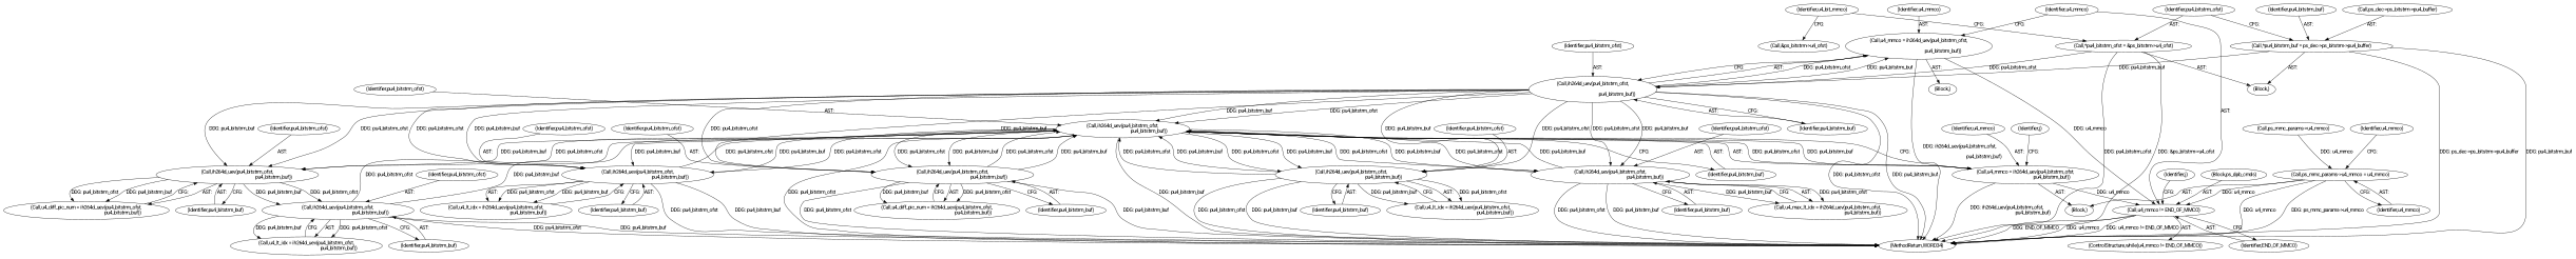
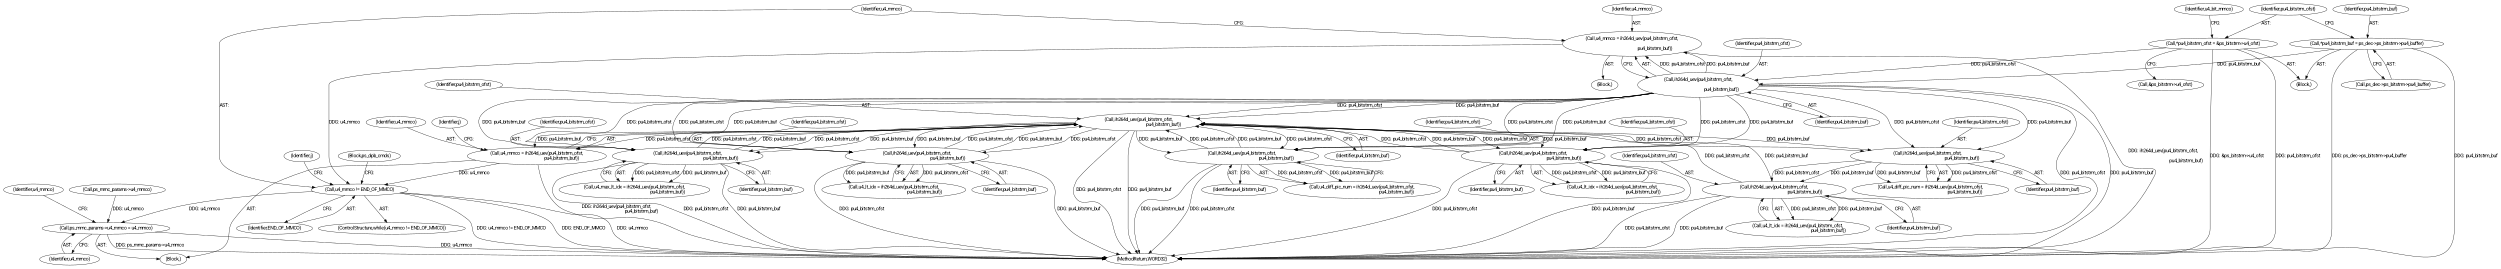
  digraph {
    fontname=Roboto
    node [fontname=Roboto]
    edge [fontname=Roboto]
    n1 [label="(Call,ps_mmc_params->u4_mmco = u4_mmco)"]
    n2 [label="(Identifier,u4_mmco)"]
-   n3 [label="(MethodReturn,WORD34)"]
+   n3 [label="(MethodReturn,WORD32)"]
    n4 [label="(Block,)"]
    n5 [label="(Call,u4_mmco != END_OF_MMCO)"]
    n6 [label="(Identifier,END_OF_MMCO)"]
    n7 [label="(ControlStructure,while(u4_mmco != END_OF_MMCO))"]
    n8 [label="(Call,u4_mmco = ih264d_uev(pu4_bitstrm_ofst,\n\n                                      pu4_bitstrm_buf))"]
    n9 [label="(Call,ih264d_uev(pu4_bitstrm_ofst,\n\n                                      pu4_bitstrm_buf))"]
    n10 [label="(Block,)"]
    n11 [label="(Call,ih264d_uev(pu4_bitstrm_ofst,\n                                         pu4_bitstrm_buf))"]
    n12 [label="(Call,ih264d_uev(pu4_bitstrm_ofst,\n                                                         pu4_bitstrm_buf))"]
    n13 [label="(Call,ih264d_uev(pu4_bitstrm_ofst,\n                                                   pu4_bitstrm_buf))"]
    n14 [label="(Call,ih264d_uev(pu4_bitstrm_ofst,\n                                                         pu4_bitstrm_buf))"]
    n15 [label="(Call,ih264d_uev(pu4_bitstrm_ofst,\n                                                   pu4_bitstrm_buf))"]
    n16 [label="(Call,ih264d_uev(pu4_bitstrm_ofst,\n                                                       pu4_bitstrm_buf))"]
    n17 [label="(Identifier,pu4_bitstrm_buf)"]
    n18 [label="(Call,u4_mmco = ih264d_uev(pu4_bitstrm_ofst,\n                                         pu4_bitstrm_buf))"]
    n19 [label="(Identifier,pu4_bitstrm_buf)"]
    n20 [label="(Call,ih264d_uev(pu4_bitstrm_ofst,\n                                                   pu4_bitstrm_buf))"]
    n21 [label="(Call,u4_diff_pic_num = ih264d_uev(pu4_bitstrm_ofst,\n                                                         pu4_bitstrm_buf))"]
    n22 [label="(Identifier,pu4_bitstrm_buf)"]
    n23 [label="(Call,u4_lt_idx = ih264d_uev(pu4_bitstrm_ofst,\n                                                   pu4_bitstrm_buf))"]
    n24 [label="(Identifier,pu4_bitstrm_buf)"]
    n25 [label="(Call,u4_diff_pic_num = ih264d_uev(pu4_bitstrm_ofst,\n                                                         pu4_bitstrm_buf))"]
    n26 [label="(Identifier,pu4_bitstrm_buf)"]
    n27 [label="(Identifier,pu4_bitstrm_buf)"]
    n28 [label="(Call,u4_lt_idx = ih264d_uev(pu4_bitstrm_ofst,\n                                                   pu4_bitstrm_buf))"]
    n29 [label="(Identifier,pu4_bitstrm_buf)"]
    n30 [label="(Call,u4_max_lt_idx = ih264d_uev(pu4_bitstrm_ofst,\n                                                       pu4_bitstrm_buf))"]
    n31 [label="(Call,*pu4_bitstrm_ofst = &ps_bitstrm->u4_ofst)"]
    n32 [label="(Block,)"]
    n33 [label="(Call,&ps_bitstrm->u4_ofst)"]
    n34 [label="(Call,*pu4_bitstrm_buf = ps_dec->ps_bitstrm->pu4_buffer)"]
    n35 [label="(Call,ps_dec->ps_bitstrm->pu4_buffer)"]
    n36 [label="(Identifier,pu4_bitstrm_buf)"]
    n37 [label="(Call,u4_lt_idx = ih264d_uev(pu4_bitstrm_ofst,\n                                                   pu4_bitstrm_buf))"]
    n38 [label="(Identifier,j)"]
    n39 [label="(Identifier,pu4_bitstrm_ofst)"]
    n40 [label="(Identifier,u4_mmco)"]
    n41 [label="(Identifier,pu4_bitstrm_ofst)"]
    n42 [label="(Identifier,pu4_bitstrm_ofst)"]
    n43 [label="(Call,ps_mmc_params->u4_mmco)"]
    n44 [label="(Identifier,u4_bit_mmco)"]
    n45 [label="(Identifier,pu4_bitstrm_buf)"]
    n46 [label="(Identifier,u4_mmco)"]
    n47 [label="(Identifier,pu4_bitstrm_ofst)"]
    n48 [label="(Identifier,u4_mmco)"]
    n49 [label="(Identifier,pu4_bitstrm_ofst)"]
    n50 [label="(Identifier,j)"]
    n51 [label="(Identifier,pu4_bitstrm_ofst)"]
    n52 [label="(Identifier,pu4_bitstrm_ofst)"]
    n53 [label="(Identifier,u4_mmco)"]
    n54 [label="(Identifier,pu4_bitstrm_ofst)"]
    n55 [label="(Block,ps_dpb_cmds)"]
    n56 [label="(Identifier,pu4_bitstrm_ofst)"]
    n1 -> n2 [label="CFG: "]
    n1 -> n3 [label="DDG: ps_mmc_params->u4_mmco"]
    n1 -> n3 [label="DDG: u4_mmco"]
    n1 -> n4 [label="AST: "]
    n2 -> n1 [label="AST: "]
-   n1 -> n5 [label="DDG: u4_mmco"]
+   n5 -> n1 [label="DDG: u4_mmco"]
    n5 -> n3 [label="DDG: END_OF_MMCO"]
    n5 -> n3 [label="DDG: u4_mmco"]
    n5 -> n3 [label="DDG: u4_mmco != END_OF_MMCO"]
    n5 -> n6 [label="CFG: "]
    n5 -> n7 [label="AST: "]
    n6 -> n5 [label="AST: "]
    n8 -> n3 [label="DDG: ih264d_uev(pu4_bitstrm_ofst,\n\n                                      pu4_bitstrm_buf)"]
    n8 -> n5 [label="DDG: u4_mmco"]
    n8 -> n9 [label="CFG: "]
    n8 -> n10 [label="AST: "]
    n9 -> n3 [label="DDG: pu4_bitstrm_ofst"]
    n9 -> n3 [label="DDG: pu4_bitstrm_buf"]
    n9 -> n8 [label="AST: "]
    n9 -> n8 [label="DDG: pu4_bitstrm_ofst"]
    n9 -> n8 [label="DDG: pu4_bitstrm_buf"]
    n9 -> n11 [label="DDG: pu4_bitstrm_ofst"]
    n9 -> n11 [label="DDG: pu4_bitstrm_buf"]
    n9 -> n12 [label="DDG: pu4_bitstrm_ofst"]
    n9 -> n12 [label="DDG: pu4_bitstrm_buf"]
    n9 -> n13 [label="DDG: pu4_bitstrm_ofst"]
    n9 -> n13 [label="DDG: pu4_bitstrm_buf"]
    n9 -> n14 [label="DDG: pu4_bitstrm_ofst"]
    n9 -> n14 [label="DDG: pu4_bitstrm_buf"]
    n9 -> n15 [label="DDG: pu4_bitstrm_ofst"]
    n9 -> n15 [label="DDG: pu4_bitstrm_buf"]
    n9 -> n16 [label="DDG: pu4_bitstrm_ofst"]
    n9 -> n16 [label="DDG: pu4_bitstrm_buf"]
    n9 -> n17 [label="CFG: "]
    n11 -> n3 [label="DDG: pu4_bitstrm_ofst"]
    n11 -> n3 [label="DDG: pu4_bitstrm_buf"]
    n11 -> n12 [label="DDG: pu4_bitstrm_ofst"]
    n11 -> n12 [label="DDG: pu4_bitstrm_buf"]
    n11 -> n13 [label="DDG: pu4_bitstrm_ofst"]
    n11 -> n13 [label="DDG: pu4_bitstrm_buf"]
    n11 -> n14 [label="DDG: pu4_bitstrm_ofst"]
    n11 -> n14 [label="DDG: pu4_bitstrm_buf"]
    n11 -> n15 [label="DDG: pu4_bitstrm_ofst"]
    n11 -> n15 [label="DDG: pu4_bitstrm_buf"]
    n11 -> n16 [label="DDG: pu4_bitstrm_ofst"]
    n11 -> n16 [label="DDG: pu4_bitstrm_buf"]
    n11 -> n18 [label="AST: "]
    n11 -> n18 [label="DDG: pu4_bitstrm_ofst"]
    n11 -> n18 [label="DDG: pu4_bitstrm_buf"]
    n11 -> n19 [label="CFG: "]
    n12 -> n20 [label="DDG: pu4_bitstrm_ofst"]
    n12 -> n20 [label="DDG: pu4_bitstrm_buf"]
    n12 -> n21 [label="AST: "]
    n12 -> n21 [label="DDG: pu4_bitstrm_ofst"]
    n12 -> n21 [label="DDG: pu4_bitstrm_buf"]
    n12 -> n22 [label="CFG: "]
    n13 -> n3 [label="DDG: pu4_bitstrm_buf"]
    n13 -> n3 [label="DDG: pu4_bitstrm_ofst"]
    n13 -> n11 [label="DDG: pu4_bitstrm_ofst"]
    n13 -> n11 [label="DDG: pu4_bitstrm_buf"]
    n13 -> n23 [label="AST: "]
    n13 -> n23 [label="DDG: pu4_bitstrm_ofst"]
    n13 -> n23 [label="DDG: pu4_bitstrm_buf"]
    n13 -> n24 [label="CFG: "]
    n14 -> n3 [label="DDG: pu4_bitstrm_ofst"]
    n14 -> n3 [label="DDG: pu4_bitstrm_buf"]
    n14 -> n11 [label="DDG: pu4_bitstrm_ofst"]
    n14 -> n11 [label="DDG: pu4_bitstrm_buf"]
    n14 -> n25 [label="AST: "]
    n14 -> n25 [label="DDG: pu4_bitstrm_ofst"]
    n14 -> n25 [label="DDG: pu4_bitstrm_buf"]
    n14 -> n26 [label="CFG: "]
    n15 -> n3 [label="DDG: pu4_bitstrm_buf"]
    n15 -> n3 [label="DDG: pu4_bitstrm_ofst"]
    n15 -> n11 [label="DDG: pu4_bitstrm_ofst"]
    n15 -> n11 [label="DDG: pu4_bitstrm_buf"]
    n15 -> n27 [label="CFG: "]
    n15 -> n28 [label="AST: "]
    n15 -> n28 [label="DDG: pu4_bitstrm_ofst"]
    n15 -> n28 [label="DDG: pu4_bitstrm_buf"]
    n16 -> n3 [label="DDG: pu4_bitstrm_buf"]
    n16 -> n3 [label="DDG: pu4_bitstrm_ofst"]
    n16 -> n11 [label="DDG: pu4_bitstrm_ofst"]
    n16 -> n11 [label="DDG: pu4_bitstrm_buf"]
    n16 -> n29 [label="CFG: "]
    n16 -> n30 [label="AST: "]
    n16 -> n30 [label="DDG: pu4_bitstrm_ofst"]
    n16 -> n30 [label="DDG: pu4_bitstrm_buf"]
    n17 -> n9 [label="AST: "]
    n18 -> n3 [label="DDG: ih264d_uev(pu4_bitstrm_ofst,\n                                         pu4_bitstrm_buf)"]
    n18 -> n4 [label="AST: "]
    n18 -> n5 [label="DDG: u4_mmco"]
    n18 -> n11 [label="CFG: "]
    n19 -> n11 [label="AST: "]
    n20 -> n3 [label="DDG: pu4_bitstrm_ofst"]
    n20 -> n3 [label="DDG: pu4_bitstrm_buf"]
    n20 -> n11 [label="DDG: pu4_bitstrm_ofst"]
    n20 -> n11 [label="DDG: pu4_bitstrm_buf"]
    n20 -> n36 [label="CFG: "]
    n20 -> n37 [label="AST: "]
    n20 -> n37 [label="DDG: pu4_bitstrm_ofst"]
    n20 -> n37 [label="DDG: pu4_bitstrm_buf"]
    n21 -> n12 [label="CFG: "]
    n22 -> n12 [label="AST: "]
    n23 -> n13 [label="CFG: "]
    n24 -> n13 [label="AST: "]
    n25 -> n14 [label="CFG: "]
    n26 -> n14 [label="AST: "]
    n27 -> n15 [label="AST: "]
    n28 -> n15 [label="CFG: "]
    n29 -> n16 [label="AST: "]
    n30 -> n16 [label="CFG: "]
    n31 -> n3 [label="DDG: pu4_bitstrm_ofst"]
    n31 -> n3 [label="DDG: &ps_bitstrm->u4_ofst"]
    n31 -> n9 [label="DDG: pu4_bitstrm_ofst"]
    n31 -> n32 [label="AST: "]
-   n44 -> n33 [label="CFG: "]
+   n31 -> n33 [label="CFG: "]
    n34 -> n3 [label="DDG: pu4_bitstrm_buf"]
    n34 -> n3 [label="DDG: ps_dec->ps_bitstrm->pu4_buffer"]
    n34 -> n9 [label="DDG: pu4_bitstrm_buf"]
    n34 -> n32 [label="AST: "]
+   n34 -> n35 [label="CFG: "]
    n35 -> n34 [label="AST: "]
    n36 -> n20 [label="AST: "]
    n37 -> n20 [label="CFG: "]
    n38 -> n5 [label="CFG: "]
    n39 -> n31 [label="AST: "]
    n39 -> n34 [label="CFG: "]
    n40 -> n18 [label="AST: "]
    n41 -> n12 [label="AST: "]
    n42 -> n15 [label="AST: "]
    n43 -> n1 [label="DDG: u4_mmco"]
    n44 -> n31 [label="CFG: "]
    n45 -> n34 [label="AST: "]
    n46 -> n8 [label="AST: "]
    n47 -> n20 [label="AST: "]
    n48 -> n1 [label="CFG: "]
    n49 -> n16 [label="AST: "]
    n50 -> n18 [label="CFG: "]
    n51 -> n13 [label="AST: "]
    n52 -> n11 [label="AST: "]
    n53 -> n5 [label="AST: "]
    n53 -> n8 [label="CFG: "]
    n54 -> n14 [label="AST: "]
-   n55 -> n5 [label="AST: "]
+   n55 -> n5 [label="CFG: "]
    n56 -> n9 [label="AST: "]
  }
